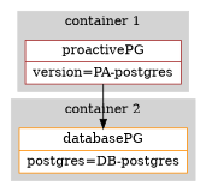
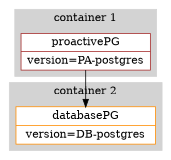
  digraph {
    node [fillcolor=white shape=record style=filled]
-   n1 [label="{databasePG|postgres=DB-postgres}" color=darkorange]
+   n1 [label="{databasePG|version=DB-postgres}" color=darkorange]
    n2 [label="{proactivePG|version=PA-postgres}" color=brown]
    subgraph cluster_1 {
      color=lightgrey
      label="container 2"
      style=filled
      n1
    }
    subgraph cluster_2 {
      color=lightgrey
      label="container 1"
      style=filled
      n2
    }
    n2 -> n1
  }
